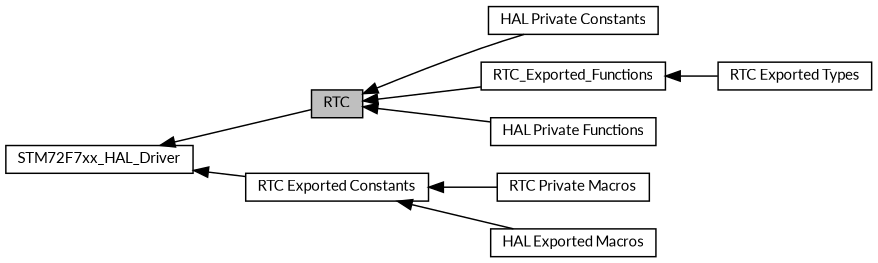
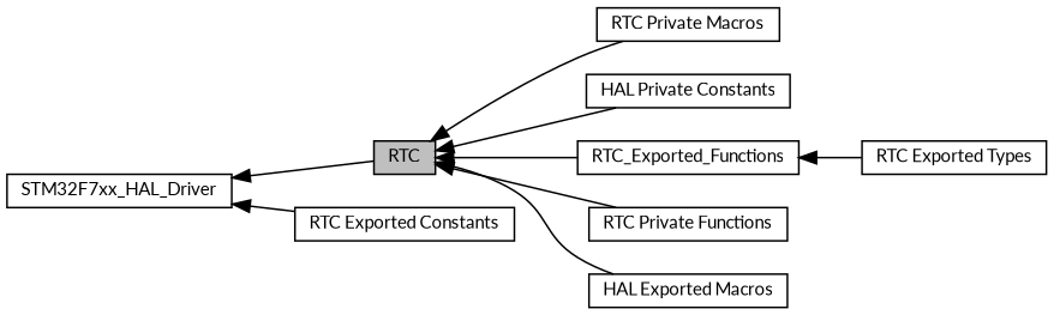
  digraph {
    fontname=Lato
    rankdir=LR
    node [color=black fillcolor=white fontname=Lato fontsize=10 shape=record style=filled]
    edge [dir=back fontname=Lato fontsize=10 labelfontname=Helvetica labelfontsize=10 shape=plaintext style=solid]
    n1 [fillcolor=grey75 fontcolor=black height=0.2 label=RTC width=0.4]
    n2 [height=0.2 label="RTC Private Macros" width=0.4]
    n3 [height=0.2 label="HAL Private Constants" width=0.4]
    n4 [height=0.2 label=RTC_Exported_Functions width=0.4]
-   n5 [height=0.2 label="HAL Private Functions" width=0.4]
+   n5 [height=0.2 label="RTC Private Functions" width=0.4]
    n6 [height=0.2 label="HAL Exported Macros" width=0.4]
    n7 [height=0.2 label="RTC Exported Types" width=0.4]
    n8 [height=0.2 label="RTC Exported Constants" width=0.4]
-   n9 [height=0.2 label=STM72F7xx_HAL_Driver width=0.4]
-   n8 -> n2
+   n9 [height=0.2 label=STM32F7xx_HAL_Driver width=0.4]
+   n1 -> n2
    n1 -> n3
    n1 -> n4
    n1 -> n5
-   n8 -> n6
+   n1 -> n6
    n4 -> n7
    n9 -> n1
    n9 -> n8
  }
